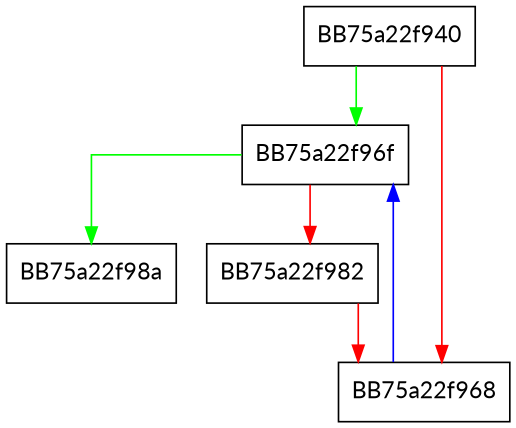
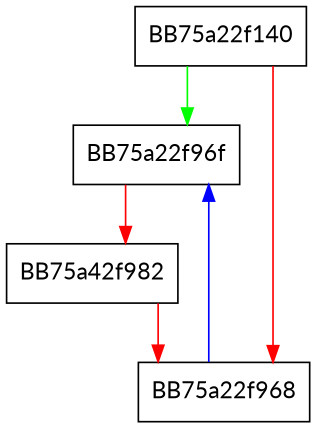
  digraph {
    fontname=Lato
    splines=ortho
    node [fontname=Lato shape=box]
    edge [color=red fontname=Lato]
-   BB75a22f940
+   BB75a22f940 [label=BB75a22f140]
    BB75a22f96f
    BB75a22f968
-   BB75a22f98a
-   BB75a22f982
+   BB75a22f982 [label=BB75a42f982]
    BB75a22f940 -> BB75a22f96f [color=green]
    BB75a22f940 -> BB75a22f968
-   BB75a22f96f -> BB75a22f98a [color=green]
    BB75a22f96f -> BB75a22f982
    BB75a22f968 -> BB75a22f96f [color=blue]
    BB75a22f982 -> BB75a22f968
  }
